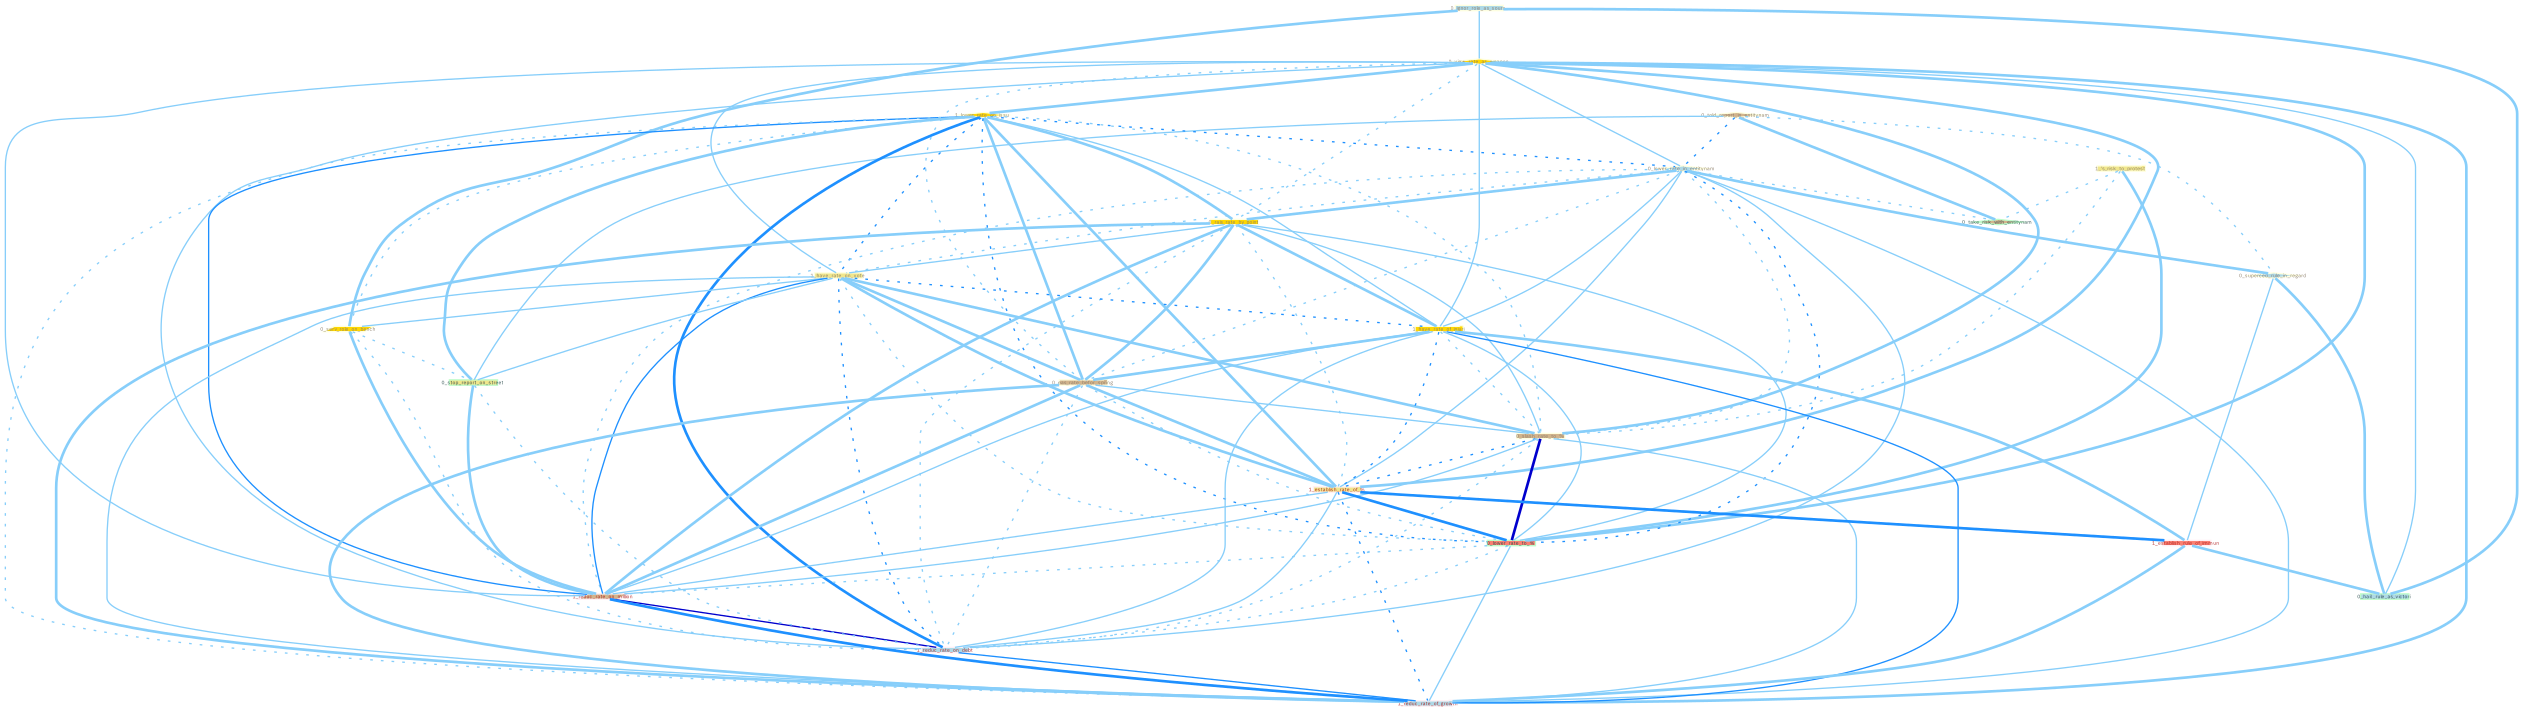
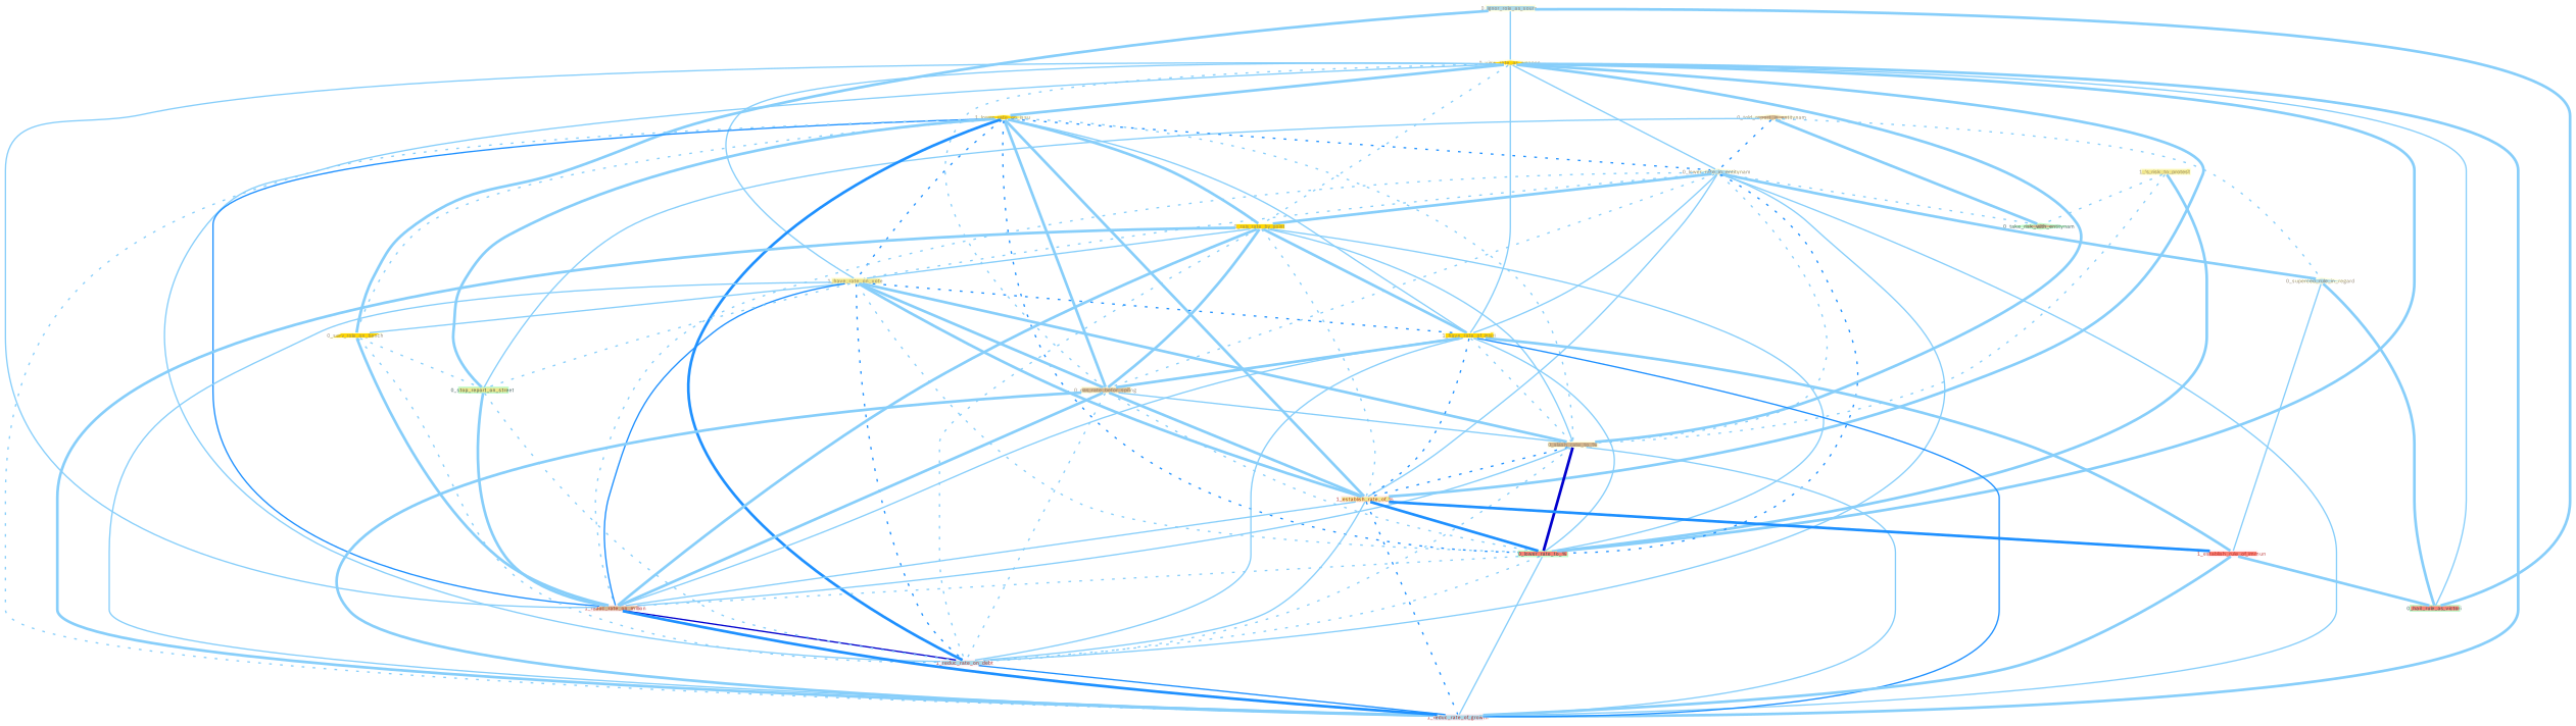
  graph {
    fontname="IBM Plex Sans"
    node [color="#ffffe0" fillcolor=lightblue fixedsize=true fontcolor="#8b7d6b" fontname="IBM Plex Sans" fontsize=4 shape=box style=filled]
    edge [color="#87cefa" fontname="IBM Plex Sans" style=bold w=1]
    "0_told_report_in_entitynam " [fillcolor=tan height=.06 shape=diamond width=.5]
    "0_ignor_role_as_sourc " [height=.06 width=.5]
    "1_'s_risk_to_protest " [fillcolor=khaki height=.06 shape=folder width=.5]
    "0_view_rate_as_weapon " [fillcolor=gold height=.06 shape=diamond width=.5]
    "1_lower_rate_on_issu " [fillcolor=gold height=.06 shape=diamond width=.5]
    "0_lower_rate_in_entitynam " [height=.06 shape=diamond width=.5]
    "0_rais_rate_by_point " [fillcolor=gold height=.06 width=.5]
    "1_have_rate_on_vote " [fillcolor=khaki height=.06 width=.5]
    "0_serv_role_on_bench " [fillcolor=gold height=.06 shape=parallelogram width=.5]
    "1_have_rate_of_injuri " [fillcolor=gold height=.06 shape=folder width=.5]
    "0_eas_rate_befor_spring " [fillcolor=tan height=.06 shape=folder width=.5]
    "0_slash_rate_to_% " [fillcolor=tan height=.06 width=.5]
    "0_superced_rule_in_regard " [height=.06 shape=diamond width=.5]
    "1_establish_rate_of_% " [color="#fff0f5" fillcolor=khaki fontcolor="#b22222" height=.06 shape=folder width=.5]
    "1_establish_rule_of_immun " [color="#fff0f5" fillcolor=salmon fontcolor="#b22222" height=.06 width=.5]
    "1_reduc_rate_on_million " [color="#fff0f5" fillcolor=tan fontcolor="#b22222" height=.06 shape=parallelogram width=.5]
    "1_reduc_rate_on_debt " [color="#fff0f5" fontcolor="#b22222" height=.06 width=.5]
    "1_reduc_rate_of_growth " [color="#fff0f5" fontcolor="#b22222" height=.06 shape=folder width=.5]
    "0_stop_report_on_street " [color="#BDFCC9" fillcolor=khaki fontcolor="#2f4f4f" height=.06 width=.5]
    "0_take_risk_with_entitynam " [color="#BDFCC9" fillcolor=tan fontcolor="#2f4f4f" height=.06 shape=diamond width=.5]
-   "0_hail_rule_as_victori " [color="#BDFCC9" fontcolor="#2f4f4f" height=.06 width=.5]
+   "0_hail_rule_as_victori " [color="#BDFCC9" fillcolor=salmon fontcolor="#2f4f4f" height=.06 width=.5]
    "0_lower_rate_to_% " [color="#BDFCC9" fillcolor=salmon fontcolor="#2f4f4f" height=.06 shape=folder width=.5]
    subgraph sub_1 {
      "0_told_report_in_entitynam "
      "0_ignor_role_as_sourc "
      "1_'s_risk_to_protest "
      "0_view_rate_as_weapon "
      "1_lower_rate_on_issu "
      "0_lower_rate_in_entitynam "
      "0_rais_rate_by_point "
      "1_have_rate_on_vote "
      "0_serv_role_on_bench "
      "1_have_rate_of_injuri "
      "0_eas_rate_befor_spring "
      "0_slash_rate_to_% "
      "0_superced_rule_in_regard "
    }
    subgraph sub_2 {
      "1_establish_rate_of_% "
      "1_establish_rule_of_immun "
      "1_reduc_rate_on_million "
      "1_reduc_rate_on_debt "
      "1_reduc_rate_of_growth "
    }
    "0_told_report_in_entitynam " -- "0_lower_rate_in_entitynam " [color="#1e90ff" style=dotted w=2]
    "0_told_report_in_entitynam " -- "0_superced_rule_in_regard " [style=dotted]
    "0_told_report_in_entitynam " -- "0_stop_report_on_street " [style=solid]
    "0_told_report_in_entitynam " -- "0_take_risk_with_entitynam "
    "0_ignor_role_as_sourc " -- "0_view_rate_as_weapon " [style=solid]
    "0_ignor_role_as_sourc " -- "0_serv_role_on_bench "
    "0_ignor_role_as_sourc " -- "0_hail_rule_as_victori "
    "1_'s_risk_to_protest " -- "0_slash_rate_to_% " [style=dotted]
    "1_'s_risk_to_protest " -- "0_take_risk_with_entitynam " [style=dotted]
    "1_'s_risk_to_protest " -- "0_lower_rate_to_% "
    "0_view_rate_as_weapon " -- "1_lower_rate_on_issu "
    "0_view_rate_as_weapon " -- "0_lower_rate_in_entitynam " [style=solid]
    "0_view_rate_as_weapon " -- "0_rais_rate_by_point " [style=dotted]
    "0_view_rate_as_weapon " -- "1_have_rate_on_vote " [style=solid]
    "0_view_rate_as_weapon " -- "1_have_rate_of_injuri " [style=solid]
    "0_view_rate_as_weapon " -- "0_eas_rate_befor_spring " [style=dotted]
    "0_view_rate_as_weapon " -- "0_slash_rate_to_% "
    "0_view_rate_as_weapon " -- "1_establish_rate_of_% "
    "0_view_rate_as_weapon " -- "1_reduc_rate_on_million " [style=solid]
    "0_view_rate_as_weapon " -- "1_reduc_rate_on_debt " [style=solid]
    "0_view_rate_as_weapon " -- "1_reduc_rate_of_growth "
    "0_view_rate_as_weapon " -- "0_hail_rule_as_victori " [style=solid]
    "0_view_rate_as_weapon " -- "0_lower_rate_to_% "
    "1_lower_rate_on_issu " -- "0_lower_rate_in_entitynam " [color="#1e90ff" style=dotted w=2]
    "1_lower_rate_on_issu " -- "0_rais_rate_by_point "
    "1_lower_rate_on_issu " -- "1_have_rate_on_vote " [color="#1e90ff" style=dotted w=2]
    "1_lower_rate_on_issu " -- "0_serv_role_on_bench " [style=dotted]
    "1_lower_rate_on_issu " -- "1_have_rate_of_injuri " [style=solid]
    "1_lower_rate_on_issu " -- "0_eas_rate_befor_spring "
    "1_lower_rate_on_issu " -- "0_slash_rate_to_% " [style=dotted]
    "1_lower_rate_on_issu " -- "1_establish_rate_of_% "
    "1_lower_rate_on_issu " -- "1_reduc_rate_on_million " [color="#1e90ff" style=solid w=2]
    "1_lower_rate_on_issu " -- "1_reduc_rate_on_debt " [color="#1e90ff" w=2]
    "1_lower_rate_on_issu " -- "1_reduc_rate_of_growth " [style=dotted]
    "1_lower_rate_on_issu " -- "0_stop_report_on_street "
    "1_lower_rate_on_issu " -- "0_lower_rate_to_% " [color="#1e90ff" style=dotted w=2]
    "0_lower_rate_in_entitynam " -- "0_rais_rate_by_point "
    "0_lower_rate_in_entitynam " -- "1_have_rate_on_vote " [style=dotted]
    "0_lower_rate_in_entitynam " -- "1_have_rate_of_injuri " [style=solid]
    "0_lower_rate_in_entitynam " -- "0_eas_rate_befor_spring " [style=dotted]
    "0_lower_rate_in_entitynam " -- "0_slash_rate_to_% " [style=dotted]
    "0_lower_rate_in_entitynam " -- "0_superced_rule_in_regard "
    "0_lower_rate_in_entitynam " -- "1_establish_rate_of_% " [style=solid]
    "0_lower_rate_in_entitynam " -- "1_reduc_rate_on_million " [style=dotted]
    "0_lower_rate_in_entitynam " -- "1_reduc_rate_on_debt " [style=solid]
    "0_lower_rate_in_entitynam " -- "1_reduc_rate_of_growth " [style=solid]
    "0_lower_rate_in_entitynam " -- "0_take_risk_with_entitynam " [style=dotted]
    "0_lower_rate_in_entitynam " -- "0_lower_rate_to_% " [color="#1e90ff" style=dotted w=2]
    "0_rais_rate_by_point " -- "1_have_rate_on_vote " [style=solid]
    "0_rais_rate_by_point " -- "1_have_rate_of_injuri "
    "0_rais_rate_by_point " -- "0_eas_rate_befor_spring "
    "0_rais_rate_by_point " -- "0_slash_rate_to_% " [style=solid]
    "0_rais_rate_by_point " -- "1_establish_rate_of_% " [style=dotted]
    "0_rais_rate_by_point " -- "1_reduc_rate_on_million "
    "0_rais_rate_by_point " -- "1_reduc_rate_on_debt " [style=dotted]
    "0_rais_rate_by_point " -- "1_reduc_rate_of_growth "
    "0_rais_rate_by_point " -- "0_lower_rate_to_% " [style=solid]
    "1_have_rate_on_vote " -- "0_serv_role_on_bench " [style=solid]
    "1_have_rate_on_vote " -- "1_have_rate_of_injuri " [color="#1e90ff" style=dotted w=2]
    "1_have_rate_on_vote " -- "0_eas_rate_befor_spring "
    "1_have_rate_on_vote " -- "0_slash_rate_to_% "
    "1_have_rate_on_vote " -- "1_establish_rate_of_% "
    "1_have_rate_on_vote " -- "1_reduc_rate_on_million " [color="#1e90ff" style=solid w=2]
    "1_have_rate_on_vote " -- "1_reduc_rate_on_debt " [color="#1e90ff" style=dotted w=2]
    "1_have_rate_on_vote " -- "1_reduc_rate_of_growth " [style=solid]
-   "1_have_rate_on_vote " -- "0_stop_report_on_street " [style=solid]
+   "1_have_rate_on_vote " -- "0_stop_report_on_street " [style=dotted]
    "1_have_rate_on_vote " -- "0_lower_rate_to_% " [style=dotted]
    "0_serv_role_on_bench " -- "1_reduc_rate_on_million "
    "0_serv_role_on_bench " -- "1_reduc_rate_on_debt " [style=dotted]
    "0_serv_role_on_bench " -- "0_stop_report_on_street " [style=dotted]
    "1_have_rate_of_injuri " -- "0_eas_rate_befor_spring "
    "1_have_rate_of_injuri " -- "0_slash_rate_to_% " [style=dotted]
    "1_have_rate_of_injuri " -- "1_establish_rate_of_% " [color="#1e90ff" style=dotted w=2]
    "1_have_rate_of_injuri " -- "1_establish_rule_of_immun "
    "1_have_rate_of_injuri " -- "1_reduc_rate_on_million " [style=solid]
    "1_have_rate_of_injuri " -- "1_reduc_rate_on_debt " [style=solid]
    "1_have_rate_of_injuri " -- "1_reduc_rate_of_growth " [color="#1e90ff" style=solid w=2]
    "1_have_rate_of_injuri " -- "0_lower_rate_to_% " [style=solid]
    "0_eas_rate_befor_spring " -- "0_slash_rate_to_% " [style=solid]
    "0_eas_rate_befor_spring " -- "1_establish_rate_of_% "
    "0_eas_rate_befor_spring " -- "1_reduc_rate_on_million "
    "0_eas_rate_befor_spring " -- "1_reduc_rate_on_debt " [style=dotted]
    "0_eas_rate_befor_spring " -- "1_reduc_rate_of_growth "
    "0_eas_rate_befor_spring " -- "0_lower_rate_to_% " [style=dotted]
    "0_slash_rate_to_% " -- "1_establish_rate_of_% " [color="#1e90ff" style=dotted w=2]
    "0_slash_rate_to_% " -- "1_reduc_rate_on_million " [style=solid]
    "0_slash_rate_to_% " -- "1_reduc_rate_on_debt " [style=dotted]
    "0_slash_rate_to_% " -- "1_reduc_rate_of_growth " [style=solid]
    "0_slash_rate_to_% " -- "0_lower_rate_to_% " [color="#0000cd" w=3]
    "0_superced_rule_in_regard " -- "1_establish_rule_of_immun " [style=solid]
    "0_superced_rule_in_regard " -- "0_hail_rule_as_victori "
    "1_establish_rate_of_% " -- "1_establish_rule_of_immun " [color="#1e90ff" w=2]
    "1_establish_rate_of_% " -- "1_reduc_rate_on_million " [style=solid]
    "1_establish_rate_of_% " -- "1_reduc_rate_on_debt " [style=solid]
    "1_establish_rate_of_% " -- "1_reduc_rate_of_growth " [color="#1e90ff" style=dotted w=2]
    "1_establish_rate_of_% " -- "0_lower_rate_to_% " [color="#1e90ff" w=2]
    "1_establish_rule_of_immun " -- "1_reduc_rate_of_growth "
    "1_establish_rule_of_immun " -- "0_hail_rule_as_victori "
    "1_reduc_rate_on_million " -- "1_reduc_rate_on_debt " [color="#0000cd" style=solid w=3]
    "1_reduc_rate_on_million " -- "1_reduc_rate_of_growth " [color="#1e90ff" w=2]
    "1_reduc_rate_on_debt " -- "1_reduc_rate_of_growth " [color="#1e90ff" style=solid w=2]
    "0_stop_report_on_street " -- "1_reduc_rate_on_million "
    "0_stop_report_on_street " -- "1_reduc_rate_on_debt " [style=dotted]
    "0_lower_rate_to_% " -- "1_reduc_rate_on_million " [style=dotted]
    "0_lower_rate_to_% " -- "1_reduc_rate_on_debt " [style=dotted]
    "0_lower_rate_to_% " -- "1_reduc_rate_of_growth " [style=solid]
  }
